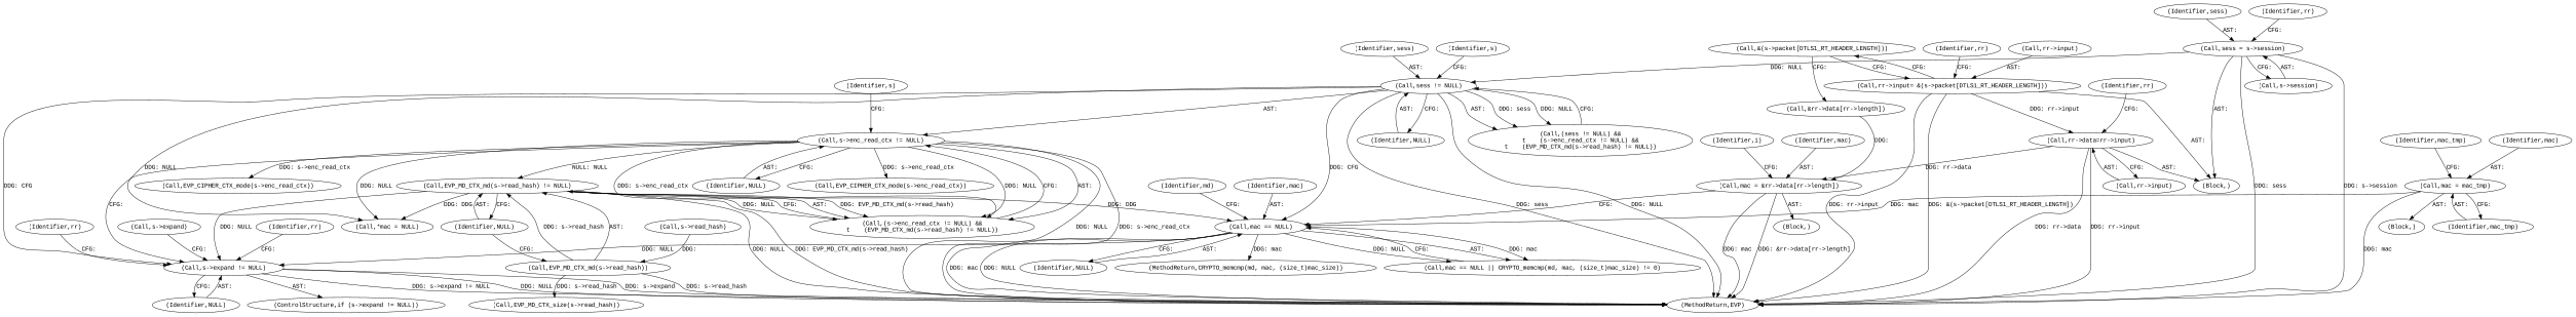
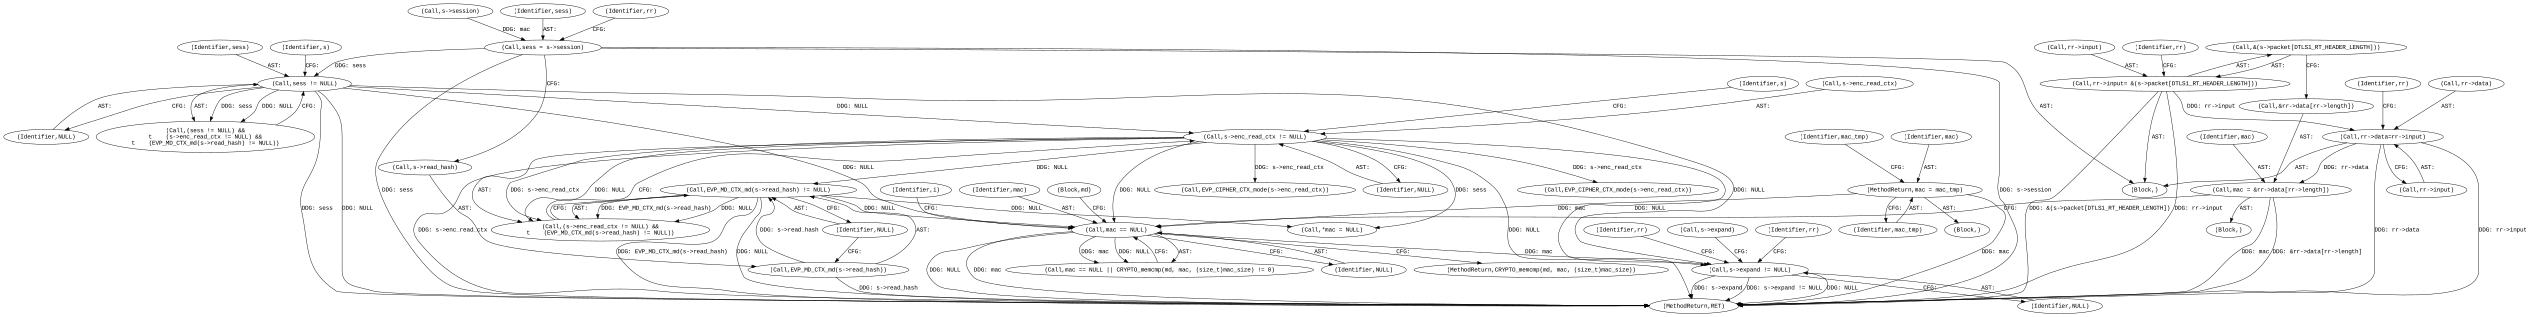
  digraph {
    fontname="Liberation Mono"
    node [fontname="Liberation Mono"]
    edge [fontname="Liberation Mono"]
    n1 [label="(Call,s->expand != NULL)"]
-   n2 [label="(MethodReturn,EVP)"]
-   n3 [label="(ControlStructure,if (s->expand != NULL))"]
+   n2 [label="(MethodReturn,RET)"]
    n4 [label="(Identifier,NULL)"]
    n5 [label="(Call,mac == NULL)"]
    n6 [label="(MethodReturn,CRYPTO_memcmp(md, mac, (size_t)mac_size))"]
    n7 [label="(Call,mac == NULL || CRYPTO_memcmp(md, mac, (size_t)mac_size) != 0)"]
    n8 [label="(Identifier,NULL)"]
    n9 [label="(Call,mac = &rr->data[rr->length])"]
    n10 [label="(Block,)"]
    n11 [label="(Call,&rr->data[rr->length])"]
    n12 [label="(Call,rr->data=rr->input)"]
    n13 [label="(Call,rr->input)"]
    n14 [label="(Block,)"]
    n15 [label="(Call,rr->input= &(s->packet[DTLS1_RT_HEADER_LENGTH]))"]
    n16 [label="(Call,&(s->packet[DTLS1_RT_HEADER_LENGTH]))"]
-   n17 [label="(Call,mac = mac_tmp)"]
+   n17 [label="(MethodReturn,mac = mac_tmp)"]
    n18 [label="(Identifier,mac_tmp)"]
    n19 [label="(Block,)"]
    n20 [label="(Call,sess != NULL)"]
    n21 [label="(Call,s->enc_read_ctx != NULL)"]
    n22 [label="(Call,*mac = NULL)"]
    n23 [label="(Identifier,NULL)"]
    n24 [label="(Call,(sess != NULL) &&\n\t    (s->enc_read_ctx != NULL) &&\n\t    (EVP_MD_CTX_md(s->read_hash) != NULL))"]
    n25 [label="(Call,EVP_MD_CTX_md(s->read_hash) != NULL)"]
    n26 [label="(Call,(s->enc_read_ctx != NULL) &&\n\t    (EVP_MD_CTX_md(s->read_hash) != NULL))"]
    n27 [label="(Call,EVP_CIPHER_CTX_mode(s->enc_read_ctx))"]
    n28 [label="(Identifier,NULL)"]
    n29 [label="(Call,EVP_CIPHER_CTX_mode(s->enc_read_ctx))"]
    n30 [label="(Call,sess = s->session)"]
    n31 [label="(Call,s->session)"]
    n32 [label="(Identifier,NULL)"]
    n33 [label="(Call,EVP_MD_CTX_md(s->read_hash))"]
-   n34 [label="(Call,EVP_MD_CTX_size(s->read_hash))"]
    n35 [label="(Call,s->read_hash)"]
    n36 [label="(Call,rr->input)"]
    n37 [label="(Identifier,rr)"]
    n38 [label="(Identifier,i)"]
    n39 [label="(Identifier,sess)"]
    n40 [label="(Identifier,mac)"]
    n41 [label="(Identifier,mac_tmp)"]
    n42 [label="(Identifier,rr)"]
    n43 [label="(Identifier,s)"]
    n44 [label="(Identifier,sess)"]
    n45 [label="(Call,s->expand)"]
    n46 [label="(Identifier,rr)"]
    n47 [label="(Identifier,s)"]
-   n48 [label="(Identifier,md)"]
+   n48 [label="(Block,md)"]
    n49 [label="(Identifier,mac)"]
    n50 [label="(Identifier,rr)"]
+   n51 [label="(Call,s->enc_read_ctx)"]
    n52 [label="(Identifier,rr)"]
    n53 [label="(Identifier,mac)"]
+   n54 [label="(Call,rr->data)"]
    n1 -> n2 [label="DDG: s->expand"]
    n1 -> n2 [label="DDG: s->expand != NULL"]
    n1 -> n2 [label="DDG: NULL"]
-   n1 -> n3 [label="AST: "]
    n1 -> n4 [label="CFG: "]
    n4 -> n1 [label="AST: "]
-   n5 -> n1 [label="DDG: NULL"]
+   n5 -> n1 [label="DDG: mac"]
    n5 -> n2 [label="DDG: NULL"]
    n5 -> n2 [label="DDG: mac"]
-   n5 -> n6 [label="DDG: mac"]
+   n5 -> n6 [label="CFG: "]
    n5 -> n7 [label="AST: "]
    n5 -> n7 [label="DDG: mac"]
    n5 -> n7 [label="DDG: NULL"]
    n5 -> n8 [label="CFG: "]
    n7 -> n5 [label="CFG: "]
    n8 -> n5 [label="AST: "]
    n9 -> n2 [label="DDG: mac"]
    n9 -> n2 [label="DDG: &rr->data[rr->length]"]
    n9 -> n5 [label="CFG: "]
    n9 -> n10 [label="AST: "]
-   n11 -> n9 [label="DDG: "]
+   n11 -> n9 [label="AST: "]
    n12 -> n2 [label="DDG: rr->data"]
    n12 -> n2 [label="DDG: rr->input"]
    n12 -> n9 [label="DDG: rr->data"]
    n12 -> n13 [label="CFG: "]
    n12 -> n14 [label="AST: "]
    n13 -> n12 [label="AST: "]
    n15 -> n2 [label="DDG: rr->input"]
    n15 -> n2 [label="DDG: &(s->packet[DTLS1_RT_HEADER_LENGTH])"]
    n15 -> n12 [label="DDG: rr->input"]
    n15 -> n14 [label="AST: "]
-   n15 -> n16 [label="CFG: "]
+   n15 -> n16 [label="AST: "]
    n16 -> n11 [label="CFG: "]
-   n16 -> n15 [label="CFG: "]
+   n16 -> n15 [label="AST: "]
    n17 -> n2 [label="DDG: mac"]
    n17 -> n5 [label="DDG: mac"]
    n17 -> n18 [label="CFG: "]
    n17 -> n19 [label="AST: "]
    n18 -> n17 [label="AST: "]
-   n20 -> n1 [label="DDG: CFG"]
+   n20 -> n1 [label="DDG: NULL"]
    n20 -> n2 [label="DDG: sess"]
    n20 -> n2 [label="DDG: NULL"]
-   n20 -> n5 [label="DDG: CFG"]
-   n20 -> n21 [label="AST: "]
-   n20 -> n22 [label="DDG: NULL"]
+   n20 -> n5 [label="DDG: NULL"]
+   n20 -> n21 [label="DDG: NULL"]
    n20 -> n23 [label="CFG: "]
    n20 -> n24 [label="AST: "]
    n20 -> n24 [label="DDG: sess"]
    n20 -> n24 [label="DDG: NULL"]
-   n21 -> n1 [label="CFG: "]
+   n21 -> n1 [label="DDG: NULL"]
    n21 -> n2 [label="DDG: NULL"]
    n21 -> n2 [label="DDG: s->enc_read_ctx"]
-   n21 -> n22 [label="DDG: NULL"]
-   n21 -> n25 [label="NULL: NULL"]
+   n21 -> n5 [label="DDG: NULL"]
+   n21 -> n22 [label="DDG: sess"]
+   n21 -> n25 [label="DDG: NULL"]
    n21 -> n26 [label="AST: "]
    n21 -> n26 [label="DDG: s->enc_read_ctx"]
    n21 -> n26 [label="DDG: NULL"]
    n21 -> n27 [label="DDG: s->enc_read_ctx"]
    n21 -> n28 [label="CFG: "]
    n21 -> n29 [label="DDG: s->enc_read_ctx"]
    n23 -> n20 [label="AST: "]
    n24 -> n20 [label="CFG: "]
-   n25 -> n1 [label="DDG: NULL"]
    n25 -> n2 [label="DDG: EVP_MD_CTX_md(s->read_hash)"]
    n25 -> n2 [label="DDG: NULL"]
-   n25 -> n5 [label="DDG: DDG"]
-   n25 -> n22 [label="DDG: DDG"]
+   n25 -> n5 [label="DDG: NULL"]
+   n25 -> n22 [label="DDG: NULL"]
    n25 -> n26 [label="AST: "]
    n25 -> n26 [label="DDG: EVP_MD_CTX_md(s->read_hash)"]
    n25 -> n26 [label="DDG: NULL"]
    n25 -> n32 [label="CFG: "]
    n26 -> n21 [label="CFG: "]
    n26 -> n25 [label="CFG: "]
    n28 -> n21 [label="AST: "]
    n30 -> n2 [label="DDG: s->session"]
    n30 -> n2 [label="DDG: sess"]
    n30 -> n14 [label="AST: "]
-   n30 -> n20 [label="DDG: NULL"]
-   n30 -> n31 [label="CFG: "]
-   n31 -> n30 [label="AST: "]
+   n30 -> n20 [label="DDG: sess"]
+   n30 -> n35 [label="CFG: "]
+   n31 -> n30 [label="DDG: mac"]
    n32 -> n25 [label="AST: "]
    n32 -> n33 [label="CFG: "]
    n33 -> n2 [label="DDG: s->read_hash"]
    n33 -> n25 [label="AST: "]
    n33 -> n25 [label="DDG: s->read_hash"]
-   n33 -> n34 [label="DDG: s->read_hash"]
-   n35 -> n33 [label="DDG: "]
+   n35 -> n33 [label="AST: "]
    n36 -> n15 [label="AST: "]
    n37 -> n1 [label="CFG: "]
-   n38 -> n9 [label="CFG: "]
+   n38 -> n5 [label="CFG: "]
    n39 -> n20 [label="AST: "]
    n40 -> n5 [label="AST: "]
    n41 -> n17 [label="CFG: "]
    n42 -> n15 [label="CFG: "]
    n43 -> n21 [label="CFG: "]
    n44 -> n30 [label="AST: "]
    n45 -> n1 [label="CFG: "]
    n46 -> n30 [label="CFG: "]
    n47 -> n20 [label="CFG: "]
    n48 -> n5 [label="CFG: "]
    n49 -> n9 [label="AST: "]
    n50 -> n12 [label="CFG: "]
+   n51 -> n21 [label="AST: "]
    n52 -> n1 [label="CFG: "]
    n53 -> n17 [label="AST: "]
+   n54 -> n12 [label="AST: "]
  }
